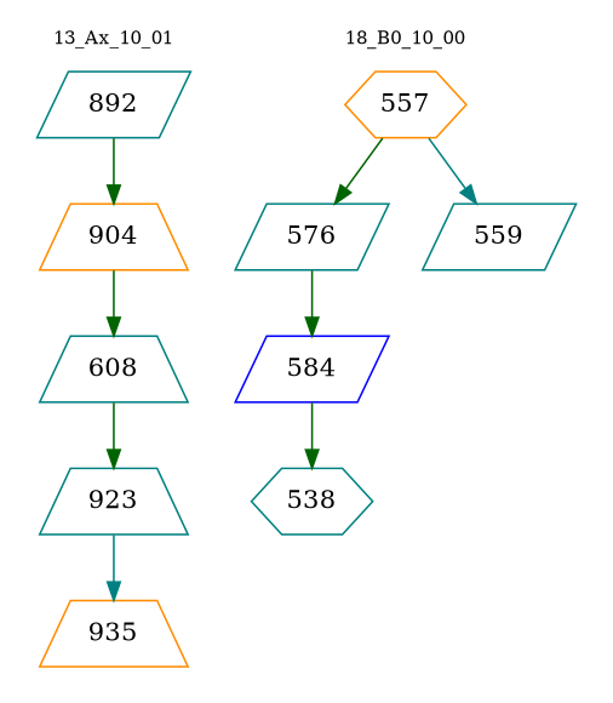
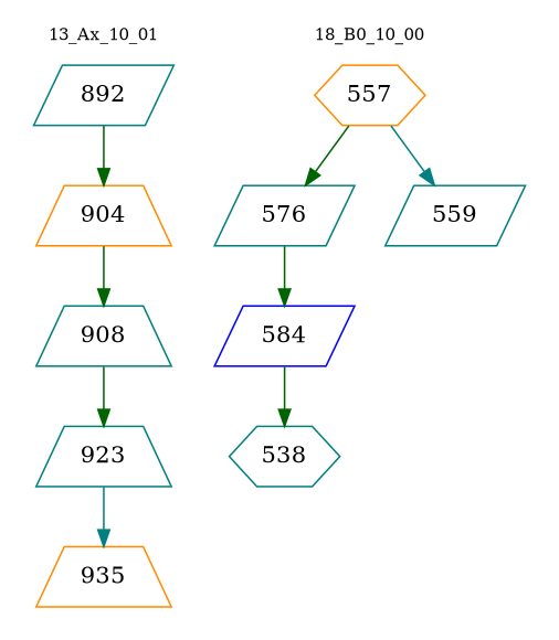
  digraph {
    node [color=teal shape=trapezium]
    edge [color=darkgreen]
    n1 [color=darkorange label=904]
    n2 [label=892 shape=parallelogram]
-   n3 [label=608]
+   n3 [label=908]
    n4 [label=923]
    n5 [color=darkorange label=935]
    n6 [color=darkorange label=557 shape=hexagon]
    n7 [label=576 shape=parallelogram]
    n8 [label=559 shape=parallelogram]
    n9 [color=blue label=584 shape=parallelogram]
    n10 [label=538 shape=hexagon]
    subgraph cluster_1 {
      color=white
      fontsize=10
      label="13_Ax_10_01"
      n1
      n2
      n3
      n4
      n5
    }
    subgraph cluster_2 {
      color=white
      fontsize=10
      label="18_B0_10_00"
      n6
      n7
      n8
      n9
      n10
    }
    n1 -> n3
    n2 -> n1
    n3 -> n4
    n4 -> n5 [color=teal]
    n6 -> n7
    n6 -> n8 [color=teal]
    n7 -> n9
    n9 -> n10
  }
